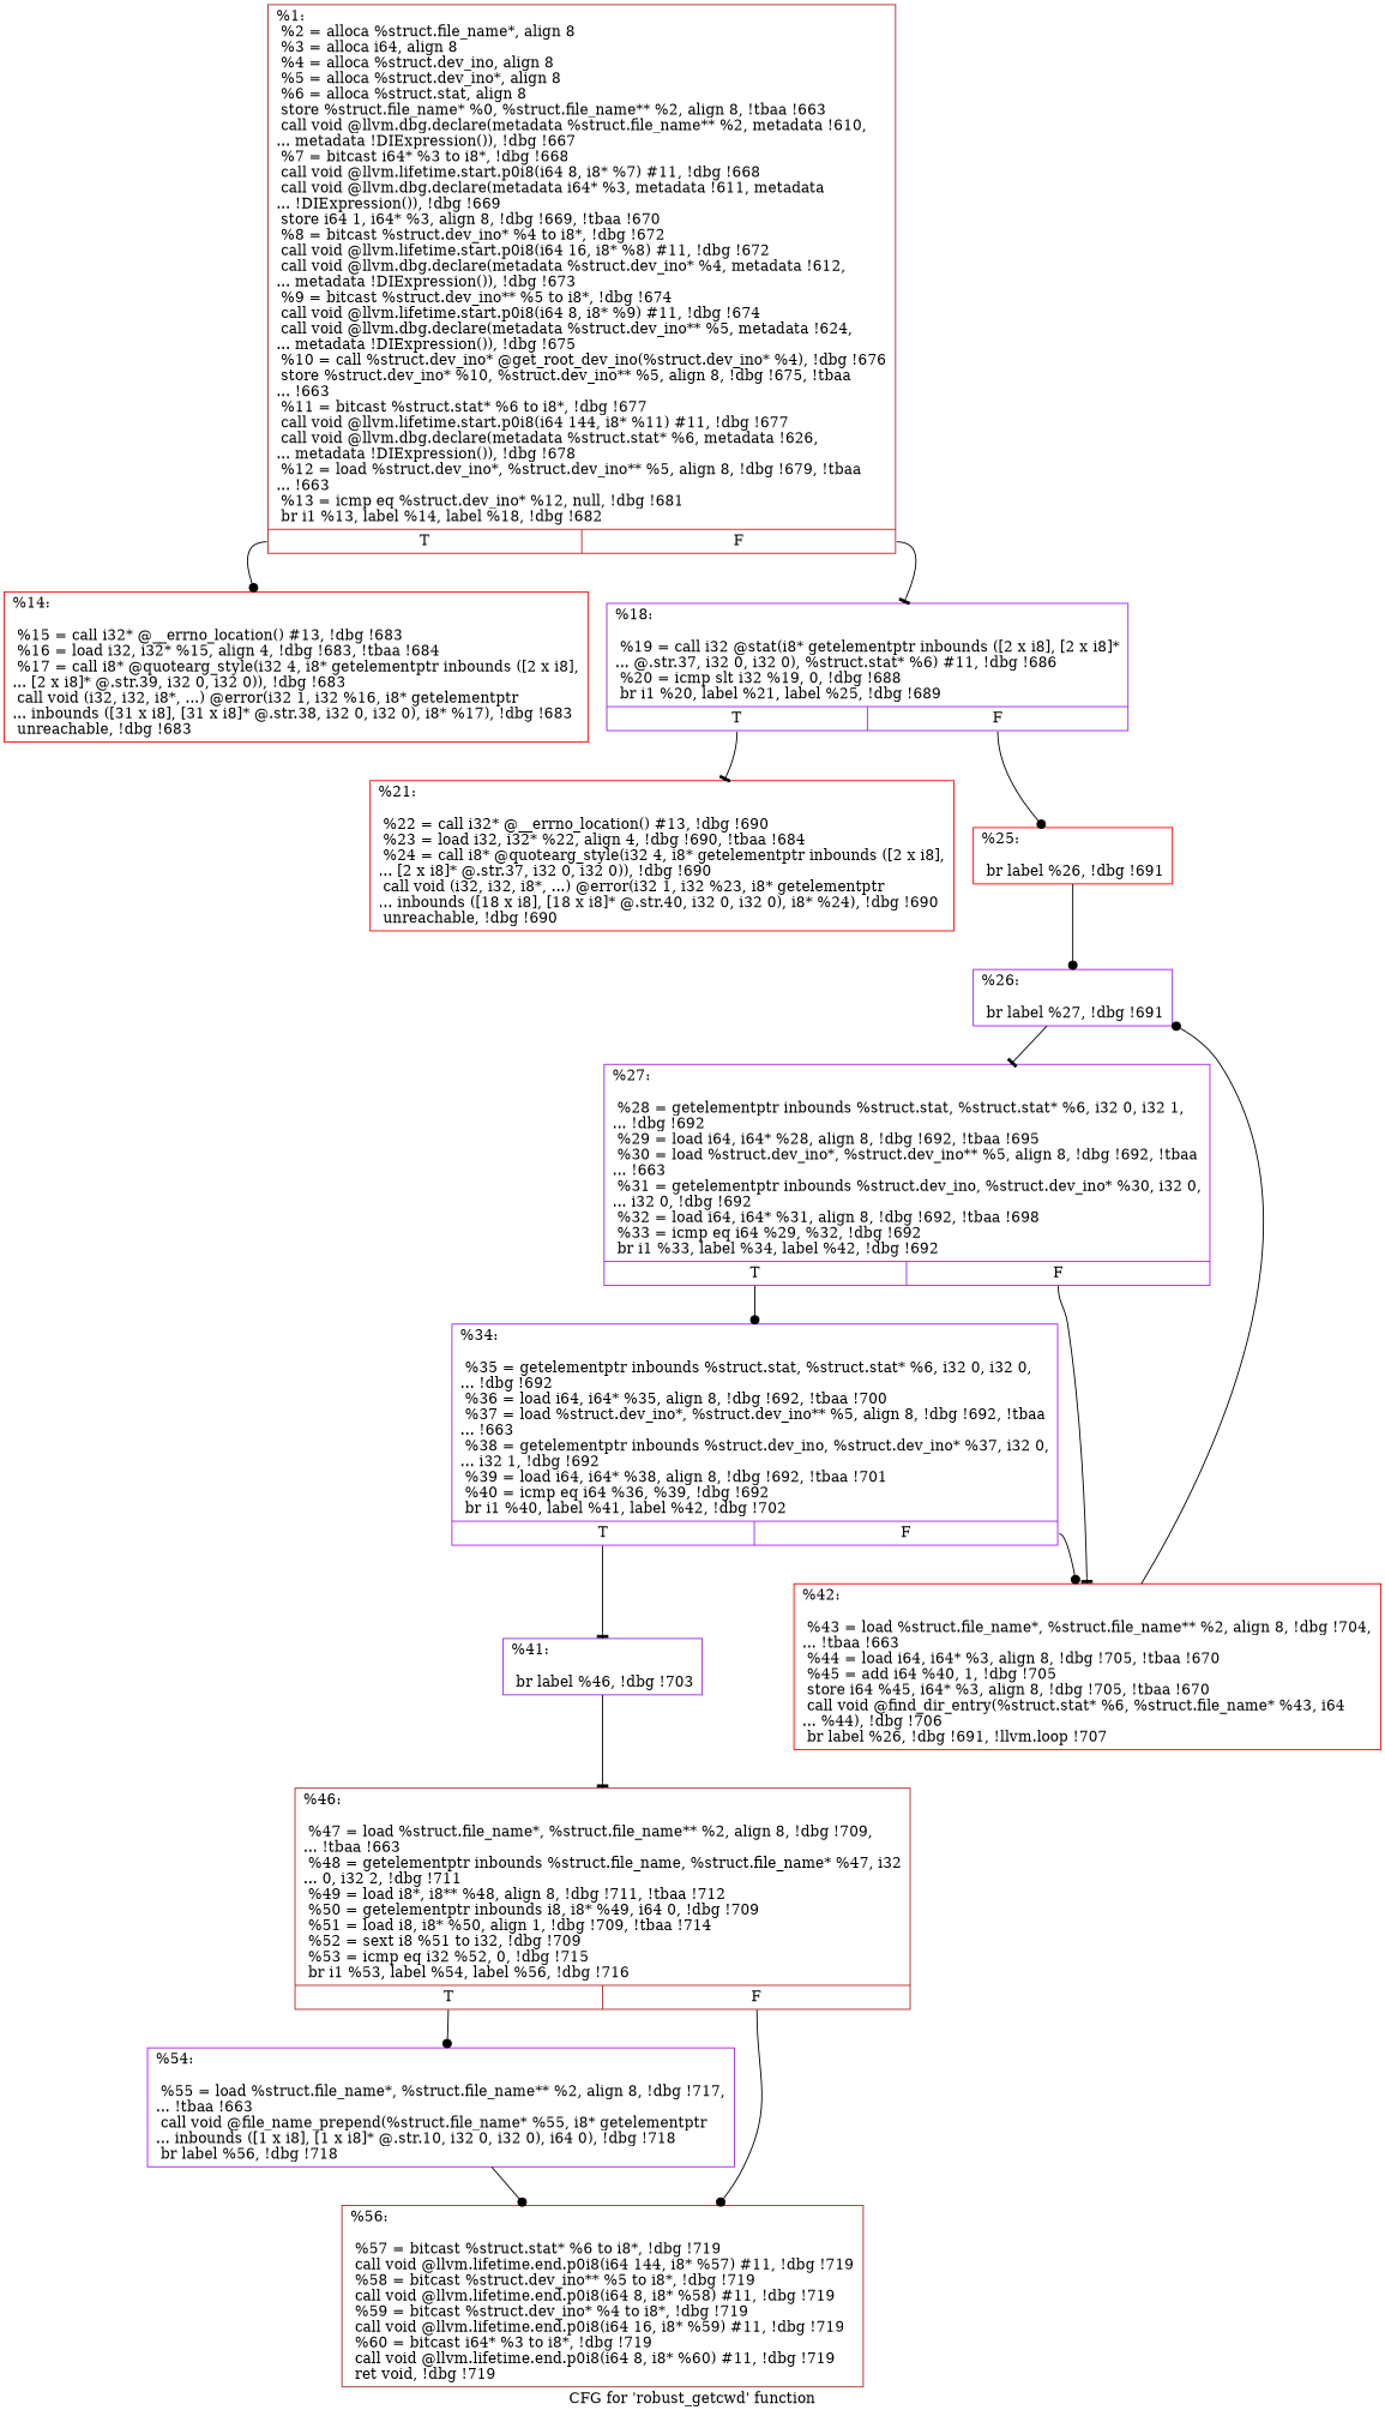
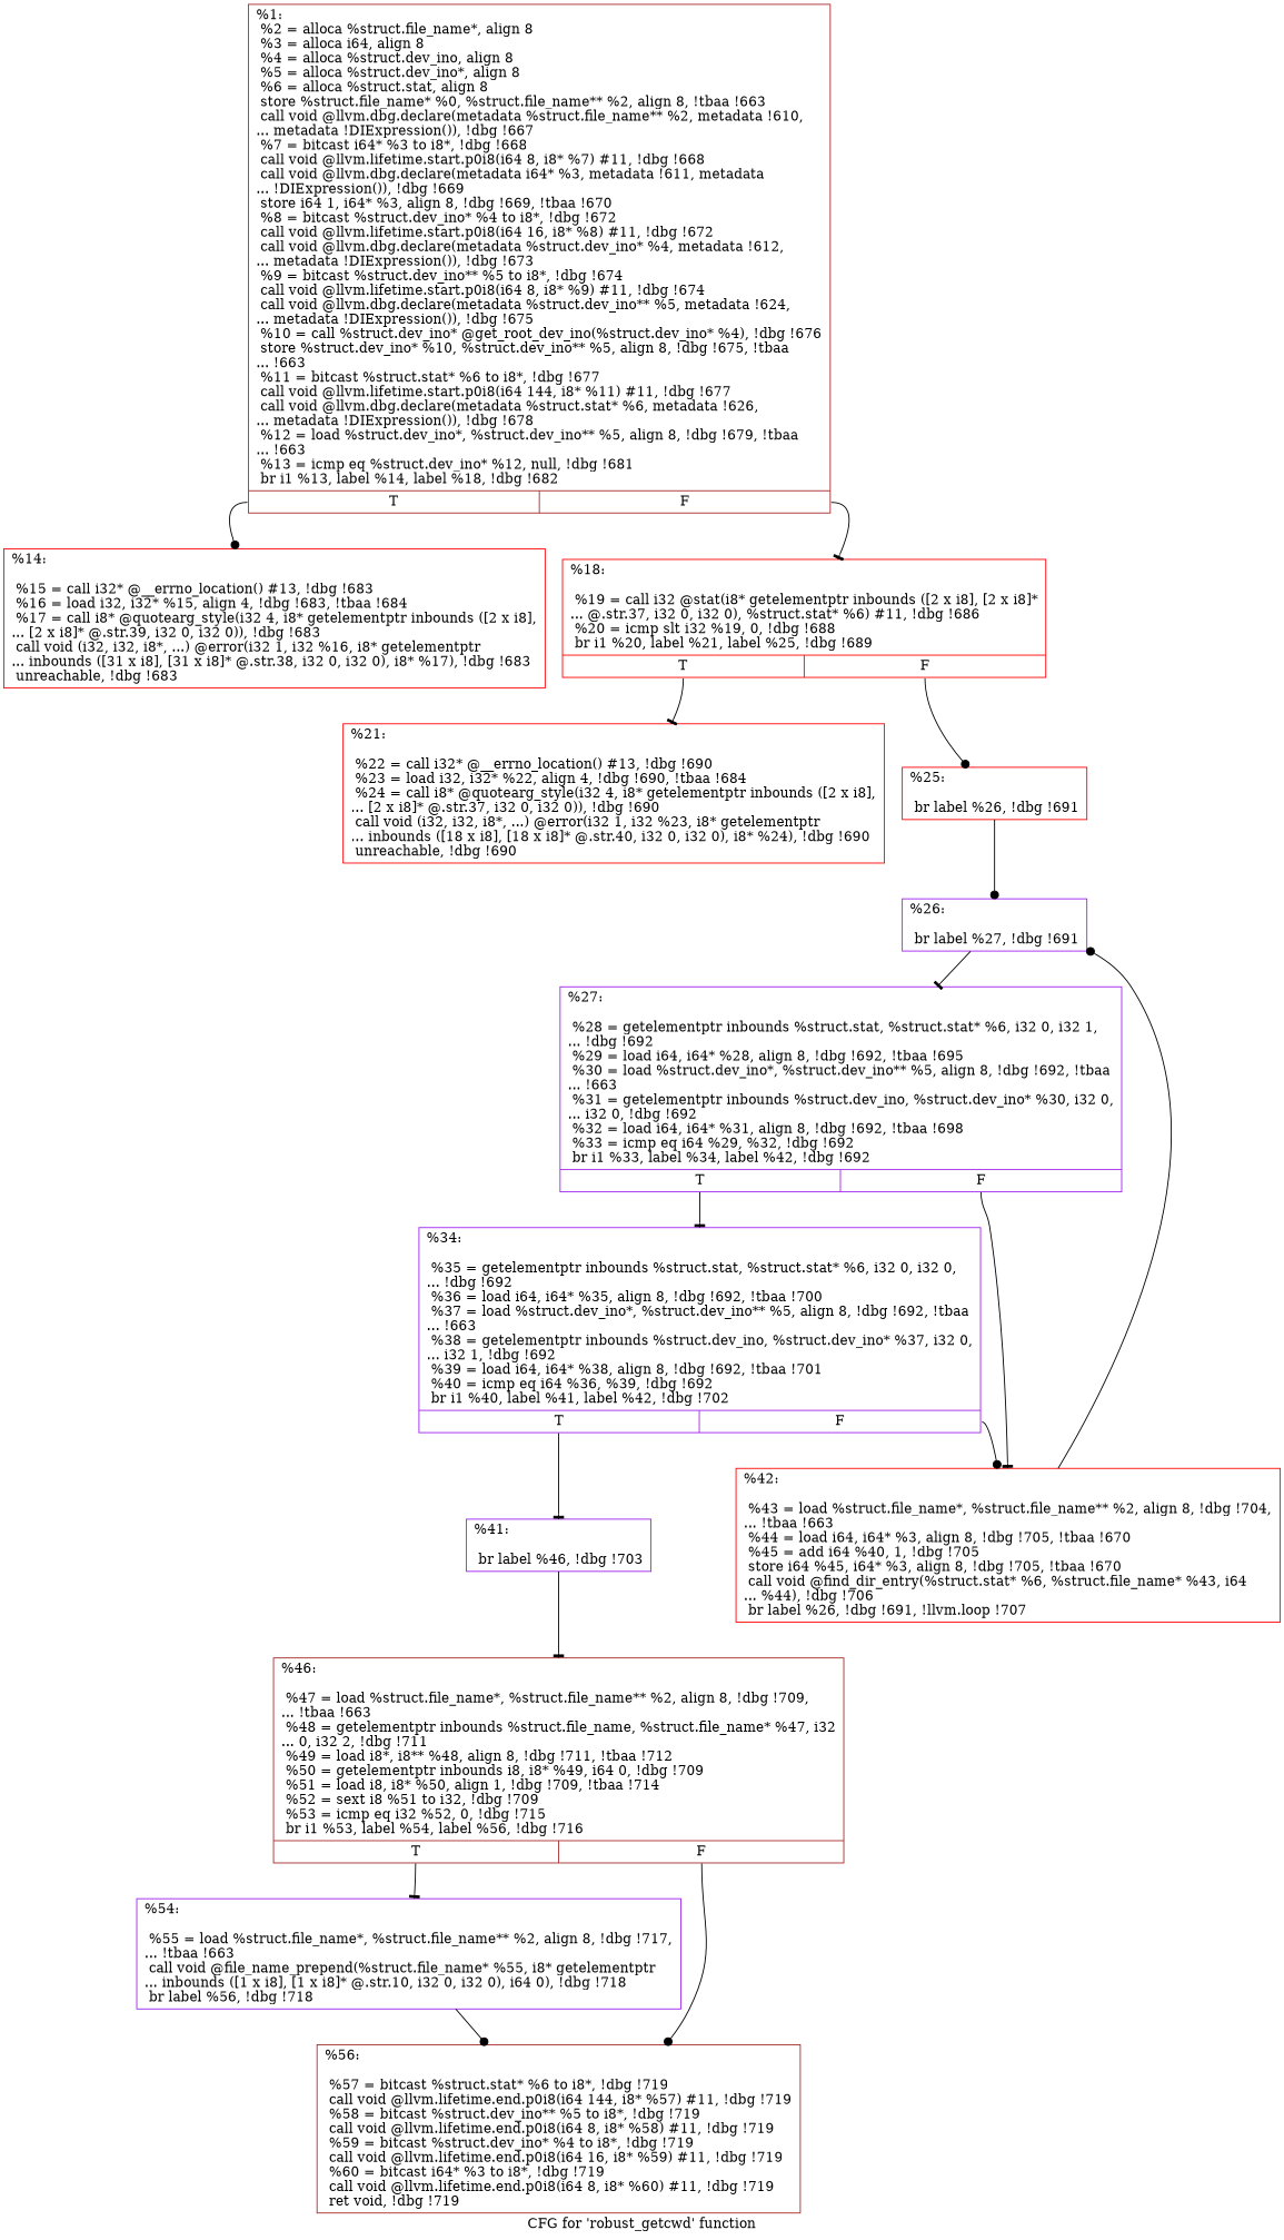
  digraph {
    label="CFG for 'robust_getcwd' function"
    node [color=purple shape=record]
    edge [arrowhead=dot]
    n1 [color=brown label="{%1:\l  %2 = alloca %struct.file_name*, align 8\l  %3 = alloca i64, align 8\l  %4 = alloca %struct.dev_ino, align 8\l  %5 = alloca %struct.dev_ino*, align 8\l  %6 = alloca %struct.stat, align 8\l  store %struct.file_name* %0, %struct.file_name** %2, align 8, !tbaa !663\l  call void @llvm.dbg.declare(metadata %struct.file_name** %2, metadata !610,\l... metadata !DIExpression()), !dbg !667\l  %7 = bitcast i64* %3 to i8*, !dbg !668\l  call void @llvm.lifetime.start.p0i8(i64 8, i8* %7) #11, !dbg !668\l  call void @llvm.dbg.declare(metadata i64* %3, metadata !611, metadata\l... !DIExpression()), !dbg !669\l  store i64 1, i64* %3, align 8, !dbg !669, !tbaa !670\l  %8 = bitcast %struct.dev_ino* %4 to i8*, !dbg !672\l  call void @llvm.lifetime.start.p0i8(i64 16, i8* %8) #11, !dbg !672\l  call void @llvm.dbg.declare(metadata %struct.dev_ino* %4, metadata !612,\l... metadata !DIExpression()), !dbg !673\l  %9 = bitcast %struct.dev_ino** %5 to i8*, !dbg !674\l  call void @llvm.lifetime.start.p0i8(i64 8, i8* %9) #11, !dbg !674\l  call void @llvm.dbg.declare(metadata %struct.dev_ino** %5, metadata !624,\l... metadata !DIExpression()), !dbg !675\l  %10 = call %struct.dev_ino* @get_root_dev_ino(%struct.dev_ino* %4), !dbg !676\l  store %struct.dev_ino* %10, %struct.dev_ino** %5, align 8, !dbg !675, !tbaa\l... !663\l  %11 = bitcast %struct.stat* %6 to i8*, !dbg !677\l  call void @llvm.lifetime.start.p0i8(i64 144, i8* %11) #11, !dbg !677\l  call void @llvm.dbg.declare(metadata %struct.stat* %6, metadata !626,\l... metadata !DIExpression()), !dbg !678\l  %12 = load %struct.dev_ino*, %struct.dev_ino** %5, align 8, !dbg !679, !tbaa\l... !663\l  %13 = icmp eq %struct.dev_ino* %12, null, !dbg !681\l  br i1 %13, label %14, label %18, !dbg !682\l|{<s0>T|<s1>F}}"]
    n2 [color=red label="{%14:\l\l  %15 = call i32* @__errno_location() #13, !dbg !683\l  %16 = load i32, i32* %15, align 4, !dbg !683, !tbaa !684\l  %17 = call i8* @quotearg_style(i32 4, i8* getelementptr inbounds ([2 x i8],\l... [2 x i8]* @.str.39, i32 0, i32 0)), !dbg !683\l  call void (i32, i32, i8*, ...) @error(i32 1, i32 %16, i8* getelementptr\l... inbounds ([31 x i8], [31 x i8]* @.str.38, i32 0, i32 0), i8* %17), !dbg !683\l  unreachable, !dbg !683\l}"]
-   n3 [label="{%18:\l\l  %19 = call i32 @stat(i8* getelementptr inbounds ([2 x i8], [2 x i8]*\l... @.str.37, i32 0, i32 0), %struct.stat* %6) #11, !dbg !686\l  %20 = icmp slt i32 %19, 0, !dbg !688\l  br i1 %20, label %21, label %25, !dbg !689\l|{<s0>T|<s1>F}}"]
+   n3 [color=red label="{%18:\l\l  %19 = call i32 @stat(i8* getelementptr inbounds ([2 x i8], [2 x i8]*\l... @.str.37, i32 0, i32 0), %struct.stat* %6) #11, !dbg !686\l  %20 = icmp slt i32 %19, 0, !dbg !688\l  br i1 %20, label %21, label %25, !dbg !689\l|{<s0>T|<s1>F}}"]
    n4 [color=red label="{%21:\l\l  %22 = call i32* @__errno_location() #13, !dbg !690\l  %23 = load i32, i32* %22, align 4, !dbg !690, !tbaa !684\l  %24 = call i8* @quotearg_style(i32 4, i8* getelementptr inbounds ([2 x i8],\l... [2 x i8]* @.str.37, i32 0, i32 0)), !dbg !690\l  call void (i32, i32, i8*, ...) @error(i32 1, i32 %23, i8* getelementptr\l... inbounds ([18 x i8], [18 x i8]* @.str.40, i32 0, i32 0), i8* %24), !dbg !690\l  unreachable, !dbg !690\l}"]
    n5 [color=red label="{%25:\l\l  br label %26, !dbg !691\l}"]
    n6 [label="{%26:\l\l  br label %27, !dbg !691\l}"]
    n7 [label="{%27:\l\l  %28 = getelementptr inbounds %struct.stat, %struct.stat* %6, i32 0, i32 1,\l... !dbg !692\l  %29 = load i64, i64* %28, align 8, !dbg !692, !tbaa !695\l  %30 = load %struct.dev_ino*, %struct.dev_ino** %5, align 8, !dbg !692, !tbaa\l... !663\l  %31 = getelementptr inbounds %struct.dev_ino, %struct.dev_ino* %30, i32 0,\l... i32 0, !dbg !692\l  %32 = load i64, i64* %31, align 8, !dbg !692, !tbaa !698\l  %33 = icmp eq i64 %29, %32, !dbg !692\l  br i1 %33, label %34, label %42, !dbg !692\l|{<s0>T|<s1>F}}"]
    n8 [label="{%34:\l\l  %35 = getelementptr inbounds %struct.stat, %struct.stat* %6, i32 0, i32 0,\l... !dbg !692\l  %36 = load i64, i64* %35, align 8, !dbg !692, !tbaa !700\l  %37 = load %struct.dev_ino*, %struct.dev_ino** %5, align 8, !dbg !692, !tbaa\l... !663\l  %38 = getelementptr inbounds %struct.dev_ino, %struct.dev_ino* %37, i32 0,\l... i32 1, !dbg !692\l  %39 = load i64, i64* %38, align 8, !dbg !692, !tbaa !701\l  %40 = icmp eq i64 %36, %39, !dbg !692\l  br i1 %40, label %41, label %42, !dbg !702\l|{<s0>T|<s1>F}}"]
    n9 [color=red label="{%42:\l\l  %43 = load %struct.file_name*, %struct.file_name** %2, align 8, !dbg !704,\l... !tbaa !663\l  %44 = load i64, i64* %3, align 8, !dbg !705, !tbaa !670\l  %45 = add i64 %40, 1, !dbg !705\l  store i64 %45, i64* %3, align 8, !dbg !705, !tbaa !670\l  call void @find_dir_entry(%struct.stat* %6, %struct.file_name* %43, i64\l... %44), !dbg !706\l  br label %26, !dbg !691, !llvm.loop !707\l}"]
    n10 [label="{%41:\l\l  br label %46, !dbg !703\l}"]
    n11 [color=brown label="{%46:\l\l  %47 = load %struct.file_name*, %struct.file_name** %2, align 8, !dbg !709,\l... !tbaa !663\l  %48 = getelementptr inbounds %struct.file_name, %struct.file_name* %47, i32\l... 0, i32 2, !dbg !711\l  %49 = load i8*, i8** %48, align 8, !dbg !711, !tbaa !712\l  %50 = getelementptr inbounds i8, i8* %49, i64 0, !dbg !709\l  %51 = load i8, i8* %50, align 1, !dbg !709, !tbaa !714\l  %52 = sext i8 %51 to i32, !dbg !709\l  %53 = icmp eq i32 %52, 0, !dbg !715\l  br i1 %53, label %54, label %56, !dbg !716\l|{<s0>T|<s1>F}}"]
    n12 [label="{%54:\l\l  %55 = load %struct.file_name*, %struct.file_name** %2, align 8, !dbg !717,\l... !tbaa !663\l  call void @file_name_prepend(%struct.file_name* %55, i8* getelementptr\l... inbounds ([1 x i8], [1 x i8]* @.str.10, i32 0, i32 0), i64 0), !dbg !718\l  br label %56, !dbg !718\l}"]
    n13 [color=brown label="{%56:\l\l  %57 = bitcast %struct.stat* %6 to i8*, !dbg !719\l  call void @llvm.lifetime.end.p0i8(i64 144, i8* %57) #11, !dbg !719\l  %58 = bitcast %struct.dev_ino** %5 to i8*, !dbg !719\l  call void @llvm.lifetime.end.p0i8(i64 8, i8* %58) #11, !dbg !719\l  %59 = bitcast %struct.dev_ino* %4 to i8*, !dbg !719\l  call void @llvm.lifetime.end.p0i8(i64 16, i8* %59) #11, !dbg !719\l  %60 = bitcast i64* %3 to i8*, !dbg !719\l  call void @llvm.lifetime.end.p0i8(i64 8, i8* %60) #11, !dbg !719\l  ret void, !dbg !719\l}"]
    n1 -> n2 [tailport=s0]
    n1 -> n3 [arrowhead=tee tailport=s1]
    n3 -> n4 [arrowhead=tee tailport=s0]
    n3 -> n5 [tailport=s1]
    n5 -> n6
    n6 -> n7 [arrowhead=tee]
-   n7 -> n8 [tailport=s0]
+   n7 -> n8 [arrowhead=tee tailport=s0]
    n7 -> n9 [arrowhead=tee tailport=s1]
    n8 -> n9 [tailport=s1]
    n8 -> n10 [arrowhead=tee tailport=s0]
    n9 -> n6
    n10 -> n11 [arrowhead=tee]
-   n11 -> n12 [tailport=s0]
+   n11 -> n12 [arrowhead=tee tailport=s0]
    n11 -> n13 [tailport=s1]
    n12 -> n13
  }
